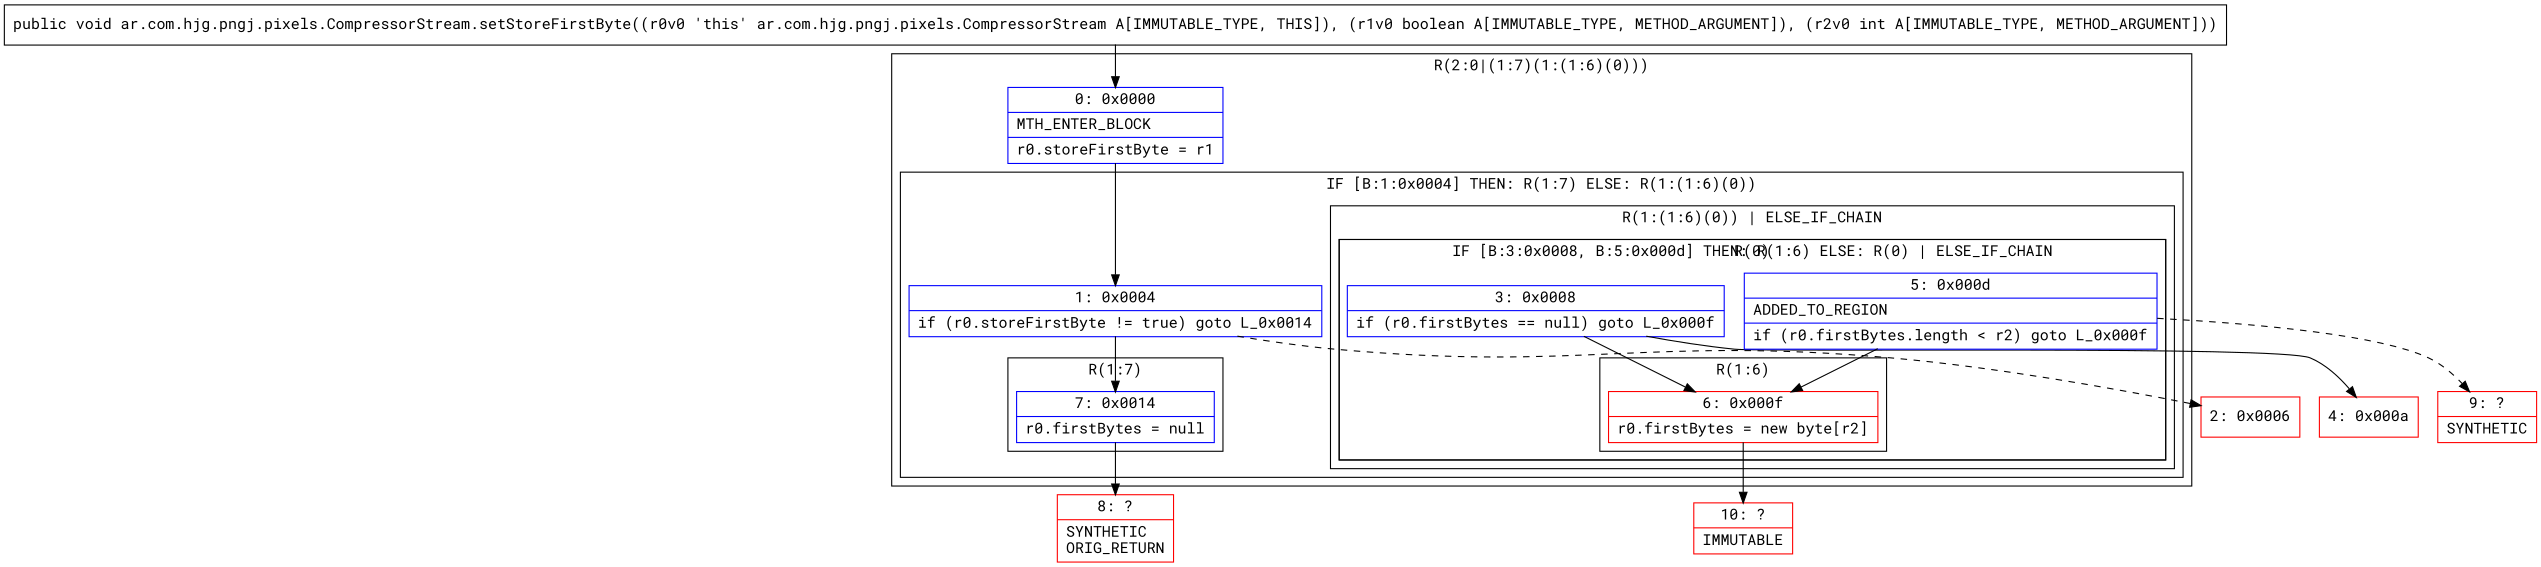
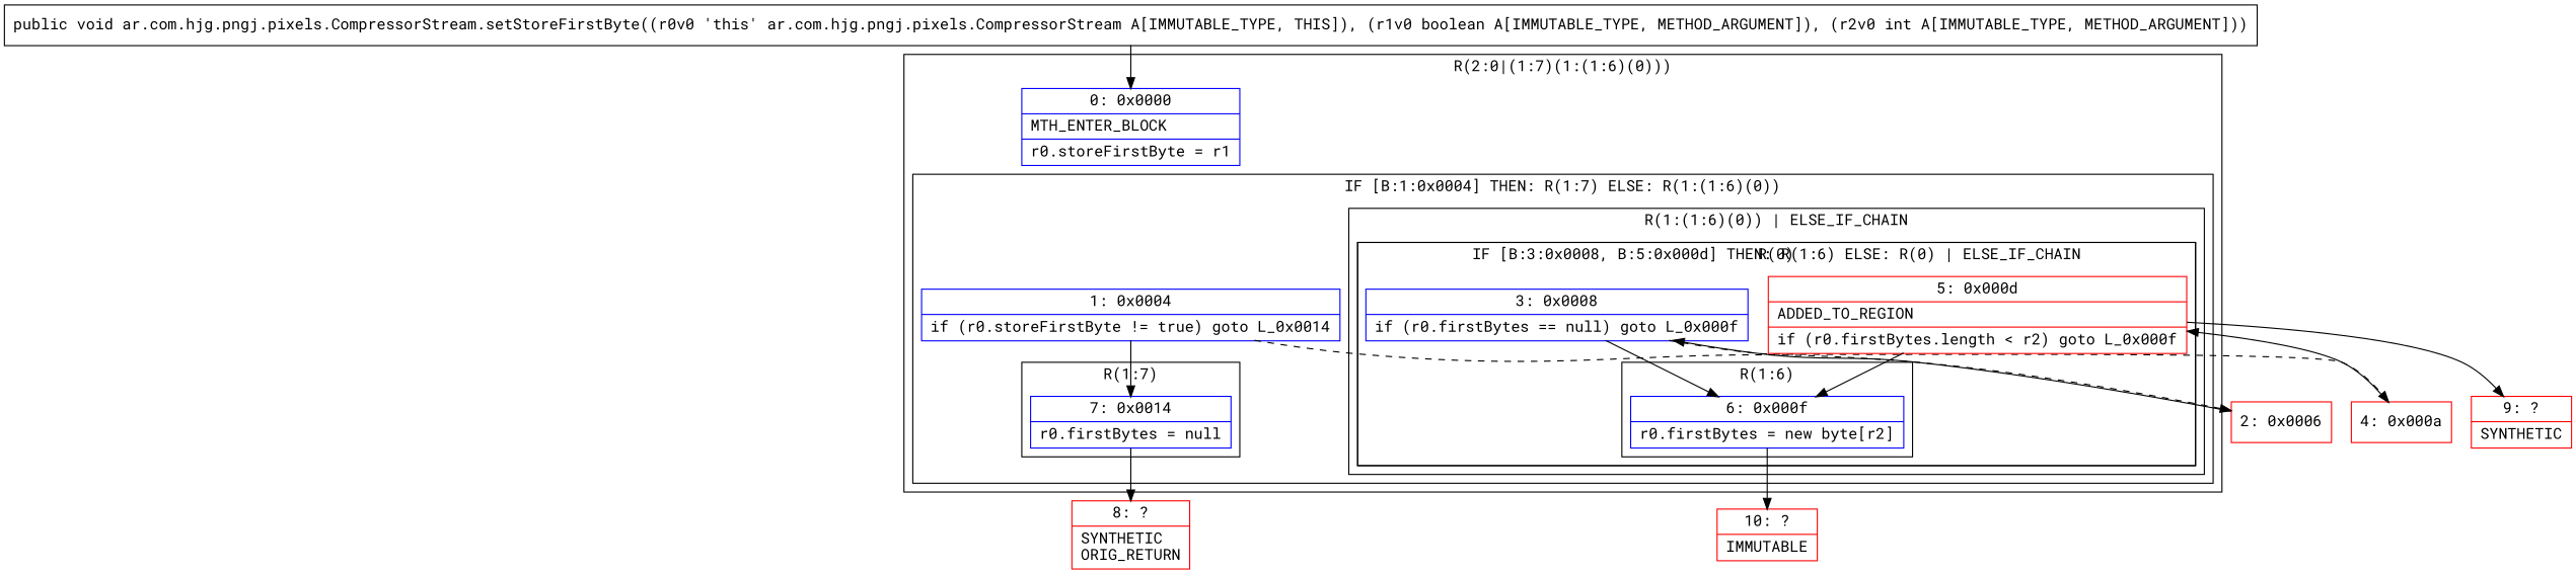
  digraph {
    fontname="Roboto Mono"
    node [color=blue fontname="Roboto Mono" shape=record]
    edge [fontname="Roboto Mono"]
    n1 [label="{7\:\ 0x0014|r0.firstBytes = null\l}"]
-   n2 [color=red label="{6\:\ 0x000f|r0.firstBytes = new byte[r2]\l}"]
+   n2 [label="{6\:\ 0x000f|r0.firstBytes = new byte[r2]\l}"]
    n3 [label="{3\:\ 0x0008|if (r0.firstBytes == null) goto L_0x000f\l}"]
-   n4 [label="{5\:\ 0x000d|ADDED_TO_REGION\l|if (r0.firstBytes.length \< r2) goto L_0x000f\l}"]
+   n4 [color=red label="{5\:\ 0x000d|ADDED_TO_REGION\l|if (r0.firstBytes.length \< r2) goto L_0x000f\l}"]
    n5 [label="{1\:\ 0x0004|if (r0.storeFirstByte != true) goto L_0x0014\l}"]
    n6 [label="{0\:\ 0x0000|MTH_ENTER_BLOCK\l|r0.storeFirstByte = r1\l}"]
    n7 [color=red label="{8\:\ ?|SYNTHETIC\lORIG_RETURN\l}"]
    n8 [color=red label="{10\:\ ?|IMMUTABLE\l}"]
    n9 [color=red label="{4\:\ 0x000a}"]
    n10 [color=red label="{9\:\ ?|SYNTHETIC\l}"]
    n11 [color=red label="{2\:\ 0x0006}"]
    n12 [label="{public void ar.com.hjg.pngj.pixels.CompressorStream.setStoreFirstByte((r0v0 'this' ar.com.hjg.pngj.pixels.CompressorStream A[IMMUTABLE_TYPE, THIS]), (r1v0 boolean A[IMMUTABLE_TYPE, METHOD_ARGUMENT]), (r2v0 int A[IMMUTABLE_TYPE, METHOD_ARGUMENT])) }" color=""]
    subgraph cluster_1 {
      label="R(2:0|(1:7)(1:(1:6)(0)))"
      n6
      subgraph cluster_2 {
        label="IF [B:1:0x0004] THEN: R(1:7) ELSE: R(1:(1:6)(0))"
        n5
        subgraph cluster_3 {
          label="R(1:7)"
          n1
        }
        subgraph cluster_4 {
          label="R(1:(1:6)(0)) | ELSE_IF_CHAIN\l"
          subgraph cluster_5 {
            label="IF [B:3:0x0008, B:5:0x000d] THEN: R(1:6) ELSE: R(0) | ELSE_IF_CHAIN\l"
            n3
            n4
            subgraph cluster_6 {
              label="R(1:6)"
              n2
            }
            subgraph cluster_7 {
              label="R(0)"
            }
          }
        }
      }
    }
    n1 -> n7
    n2 -> n8
    n3 -> n2
-   n3 -> n9 [style=solid]
+   n3 -> n9 [style=dashed]
    n4 -> n2
-   n4 -> n10 [style=dashed]
+   n4 -> n10 [style=solid]
    n5 -> n1
    n5 -> n11 [style=dashed]
-   n6 -> n5
+   n9 -> n4
+   n11 -> n3
    n12 -> n6
  }
